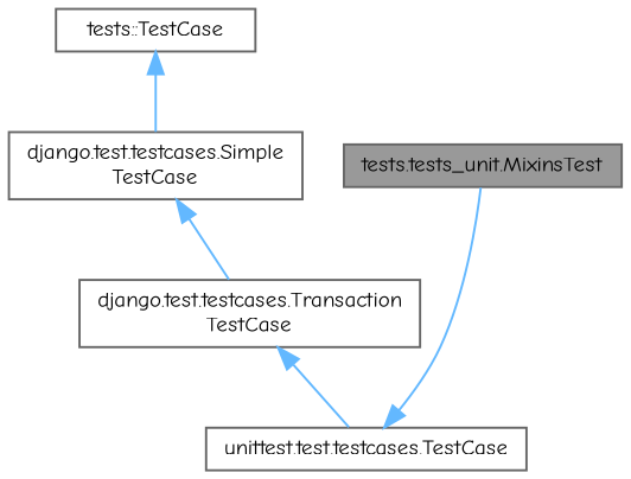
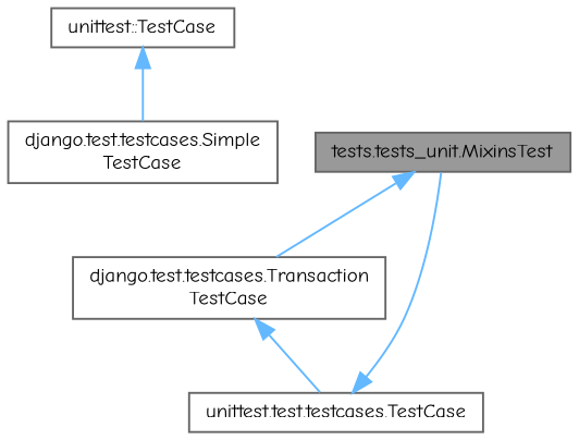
  digraph {
    fontname="Comic Neue"
    node [color=gray40 fillcolor=white fontname="Comic Neue" fontsize=10 shape=box style=filled]
    edge [color=steelblue1 dir=back fontname="Comic Neue" fontsize=10 labelfontname=Helvetica labelfontsize=10 style=solid]
    n1 [fillcolor=grey60 fontcolor=black height=0.2 label="tests.tests_unit.MixinsTest" width=0.4]
    n2 [height=0.2 label="unittest.test.testcases.TestCase" width=0.4]
    n3 [height=0.2 label="django.test.testcases.Transaction\lTestCase" width=0.4]
    n4 [height=0.2 label="django.test.testcases.Simple\lTestCase" width=0.4]
-   n5 [height=0.2 label="tests::TestCase" width=0.4]
+   n5 [height=0.2 label="unittest::TestCase" width=0.4]
    n2 -> n1
    n3 -> n2
-   n4 -> n3
+   n1 -> n3
    n5 -> n4
  }
